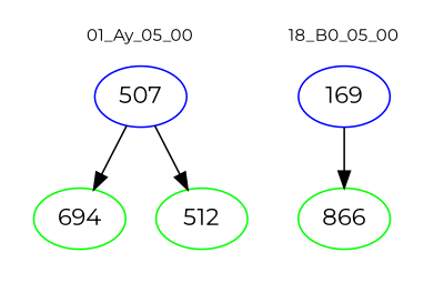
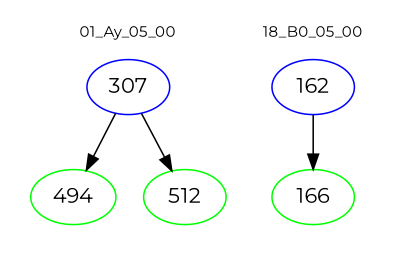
  digraph {
    fontname=Montserrat
    node [color=green fontname=Montserrat]
    edge [color=black fontname=Montserrat]
-   n1 [color=blue label=507]
-   n2 [label=694]
+   n1 [color=blue label=307]
+   n2 [label=494]
    n3 [label=512]
-   n4 [color=blue label=169]
-   n5 [label=866]
+   n4 [color=blue label=162]
+   n5 [label=166]
    subgraph cluster_1 {
      color=white
      fontsize=10
      label="01_Ay_05_00"
      n1
      n2
      n3
    }
    subgraph cluster_2 {
      color=white
      fontsize=10
      label="18_B0_05_00"
      n4
      n5
    }
    n1 -> n2
    n1 -> n3
    n4 -> n5
  }
